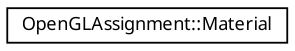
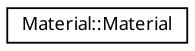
  digraph {
    rankdir=LR
    fontname="Noto Sans"
-   n1 [color=black fillcolor=white fontname="Noto Sans" fontsize=10 height=0.2 label="OpenGLAssignment::Material" shape=record style=filled width=0.4]
+   n1 [color=black fillcolor=white fontname="Noto Sans" fontsize=10 height=0.2 label="Material::Material" shape=record style=filled width=0.4]
  }
